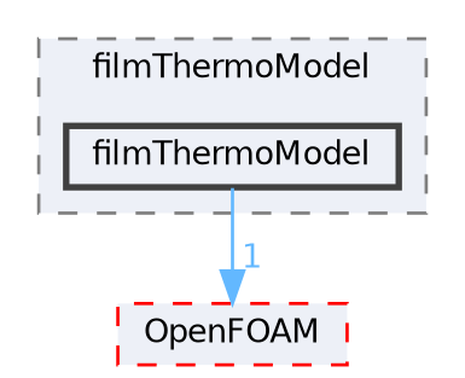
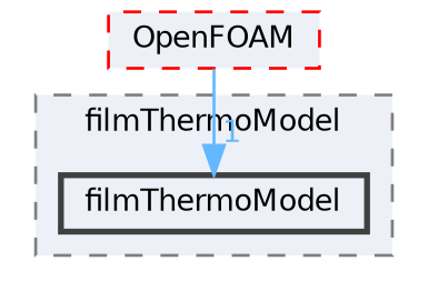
  digraph {
    compound=true
    node [fillcolor="#edf0f7" fontname=Helvetica fontsize=10 shape=box]
    n1 [color=grey25 height=0.2 label=filmThermoModel style="filled,bold" width=0.4]
    n2 [color=red height=0.2 label=OpenFOAM style="filled,dashed" width=0.4]
    subgraph cluster_1 {
      bgcolor="#edf0f7"
      fontname=Helvetica
      fontsize=10
      label=filmThermoModel
      pencolor=grey50
      style="filled,dashed"
      n1
    }
-   n1 -> n2 [color=steelblue1 fontcolor=steelblue1 fontname=Helvetica fontsize=10 headlabel=1 labeldistance=1.5 labelfontname=Helvetica labelfontsize=10]
+   n2 -> n1 [color=steelblue1 fontcolor=steelblue1 fontname=Helvetica fontsize=10 headlabel=1 labeldistance=1.5 labelfontname=Helvetica labelfontsize=10]
  }
